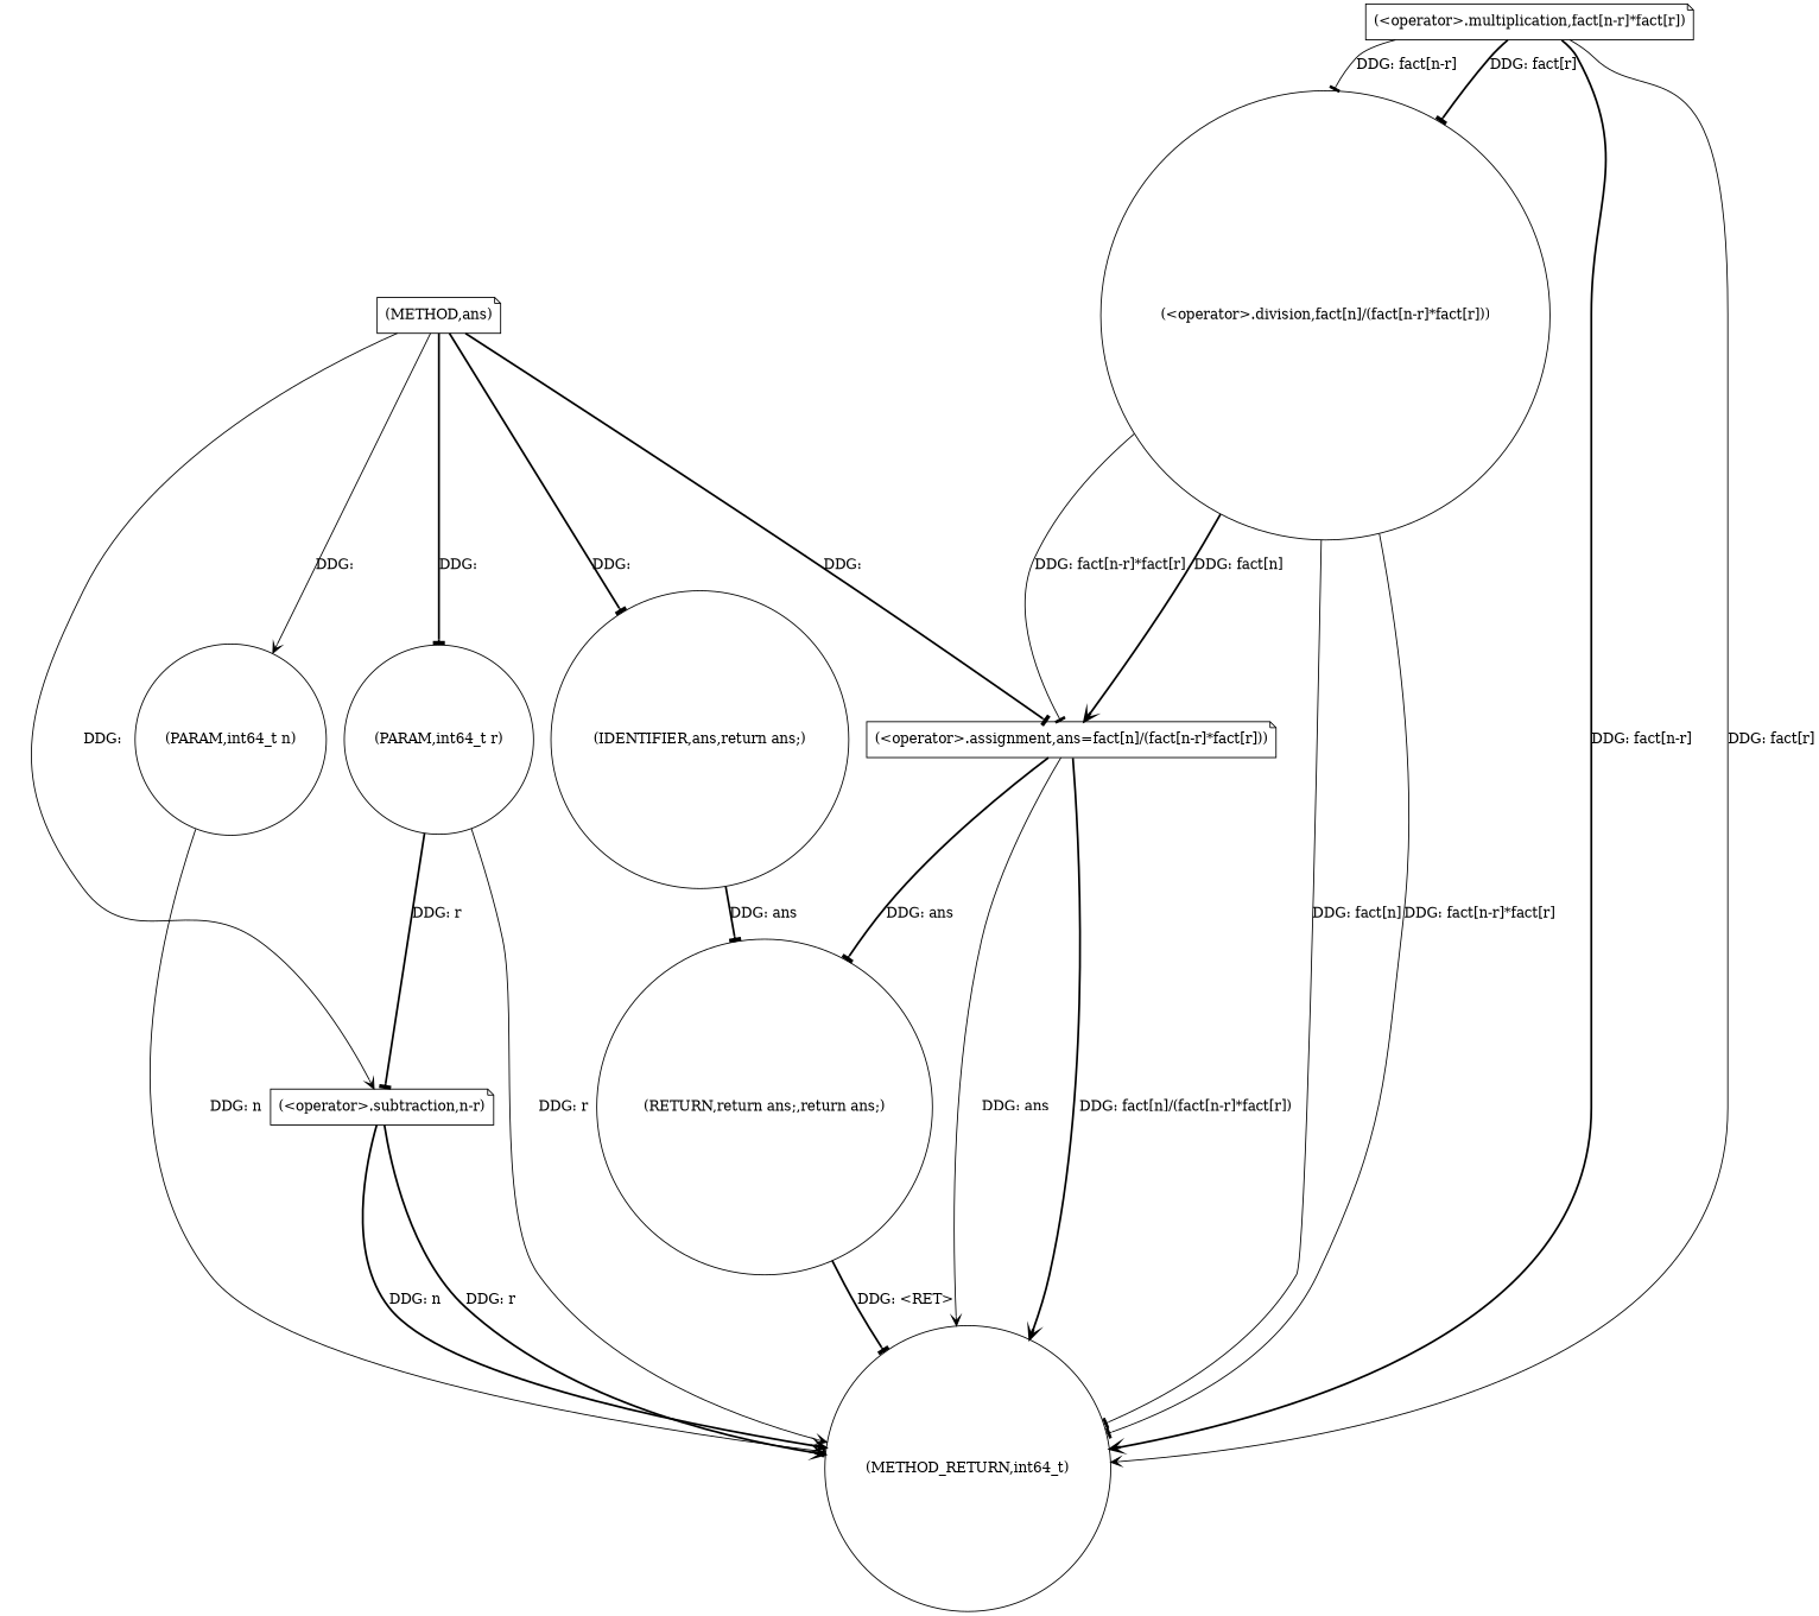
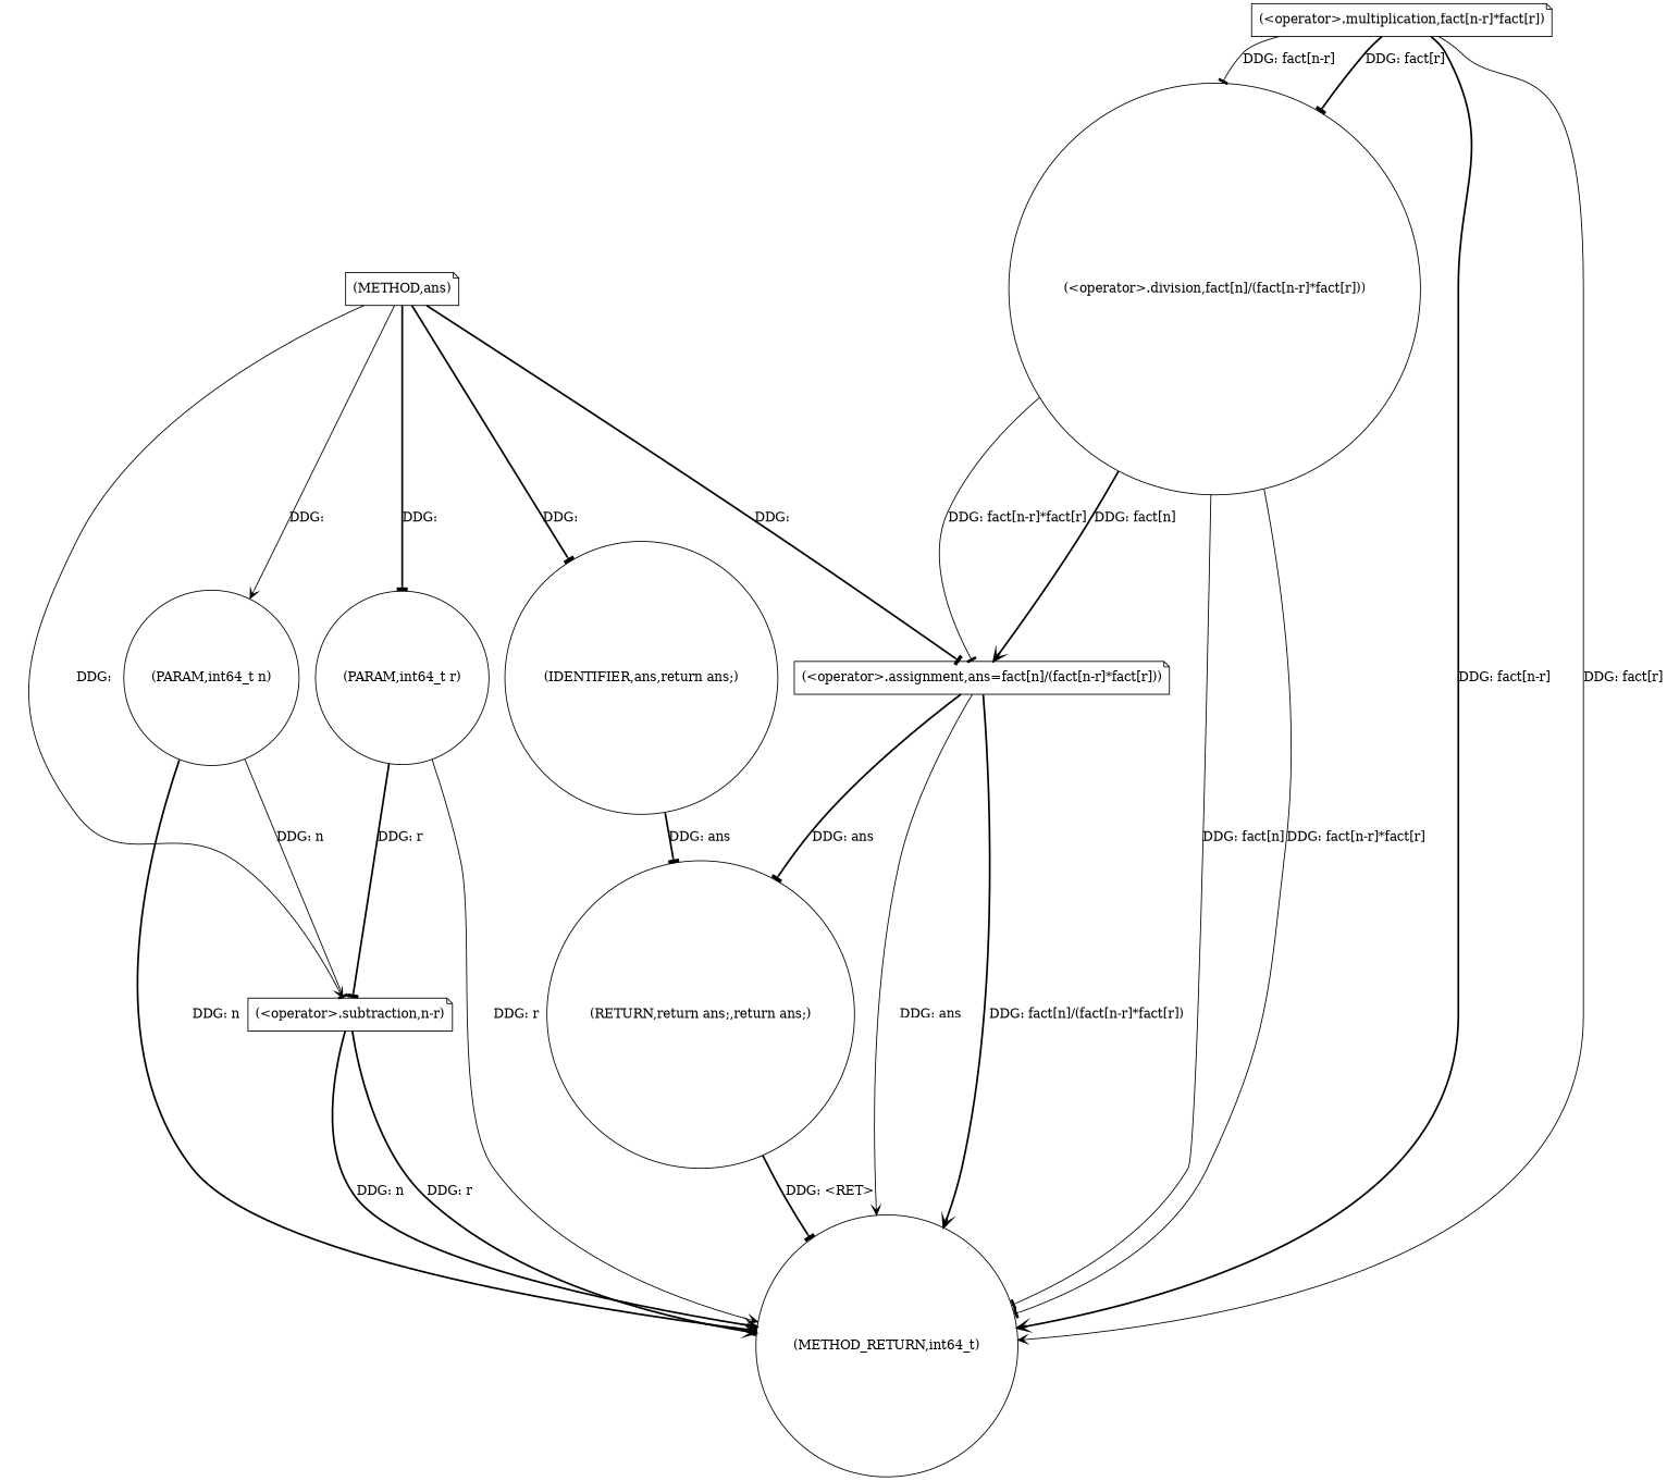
  digraph {
    node [shape=circle]
    edge [arrowhead=tee style=bold]
    n1 [label="(METHOD,ans)" shape=note]
    n2 [label="(PARAM,int64_t n)"]
    n3 [label="(PARAM,int64_t r)"]
    n4 [label="(<operator>.assignment,ans=fact[n]/(fact[n-r]*fact[r]))" shape=note]
    n5 [label="(IDENTIFIER,ans,return ans;)"]
    n6 [label="(<operator>.subtraction,n-r)" shape=note]
    n7 [label="(METHOD_RETURN,int64_t)"]
    n8 [label="(RETURN,return ans;,return ans;)"]
    n9 [label="(<operator>.division,fact[n]/(fact[n-r]*fact[r]))"]
    n10 [label="(<operator>.multiplication,fact[n-r]*fact[r])" shape=note]
    n1 -> n2 [arrowhead=vee label="DDG: " style=solid]
    n1 -> n3 [label="DDG: "]
    n1 -> n4 [label="DDG: "]
    n1 -> n5 [label="DDG: "]
    n1 -> n6 [arrowhead=vee label="DDG: " style=solid]
-   n2 -> n7 [label="DDG: n" style=solid]
+   n2 -> n6 [label="DDG: n" style=solid]
+   n2 -> n7 [label="DDG: n"]
    n3 -> n6 [label="DDG: r"]
    n3 -> n7 [arrowhead=vee label="DDG: r" style=solid]
    n4 -> n7 [arrowhead=vee label="DDG: ans" style=solid]
    n4 -> n7 [arrowhead=vee label="DDG: fact[n]/(fact[n-r]*fact[r])"]
    n4 -> n8 [label="DDG: ans"]
    n5 -> n8 [label="DDG: ans"]
    n6 -> n7 [arrowhead=vee label="DDG: n"]
    n6 -> n7 [arrowhead=vee label="DDG: r"]
    n8 -> n7 [label="DDG: <RET>"]
    n9 -> n4 [label="DDG: fact[n-r]*fact[r]" style=solid]
    n9 -> n4 [arrowhead=vee label="DDG: fact[n]"]
    n9 -> n7 [label="DDG: fact[n]" style=solid]
    n9 -> n7 [label="DDG: fact[n-r]*fact[r]" style=solid]
    n10 -> n7 [arrowhead=vee label="DDG: fact[n-r]"]
    n10 -> n7 [arrowhead=vee label="DDG: fact[r]" style=solid]
    n10 -> n9 [label="DDG: fact[n-r]" style=solid]
    n10 -> n9 [label="DDG: fact[r]"]
  }
